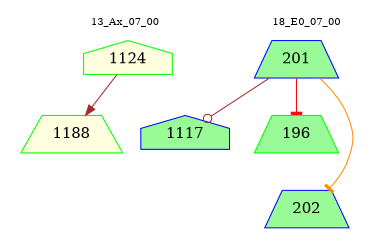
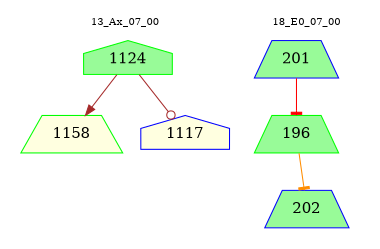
  digraph {
    node [color=green fillcolor=palegreen shape=trapezium style=filled]
    edge [arrowhead=tee color=brown]
-   n1 [fillcolor=lightyellow label=1124 shape=house]
-   n2 [color=blue label=1117 shape=house]
-   n3 [fillcolor=lightyellow label=1188]
+   n1 [label=1124 shape=house]
+   n2 [color=blue fillcolor=lightyellow label=1117 shape=house]
+   n3 [fillcolor=lightyellow label=1158]
    n4 [color=blue label=201]
    n5 [label=196]
    n6 [color=blue label=202]
    subgraph cluster_1 {
      color=white
      fontsize=10
      label="13_Ax_07_00"
      n1
      n2
      n3
    }
    subgraph cluster_2 {
      color=white
      fontsize=10
      label="18_E0_07_00"
      n4
      n5
      n6
    }
-   n4 -> n2 [arrowhead=odot]
+   n1 -> n2 [arrowhead=odot]
    n1 -> n3 [arrowhead=normal]
    n4 -> n5 [color=red]
-   n4 -> n6 [color=darkorange]
+   n5 -> n6 [color=darkorange]
  }
